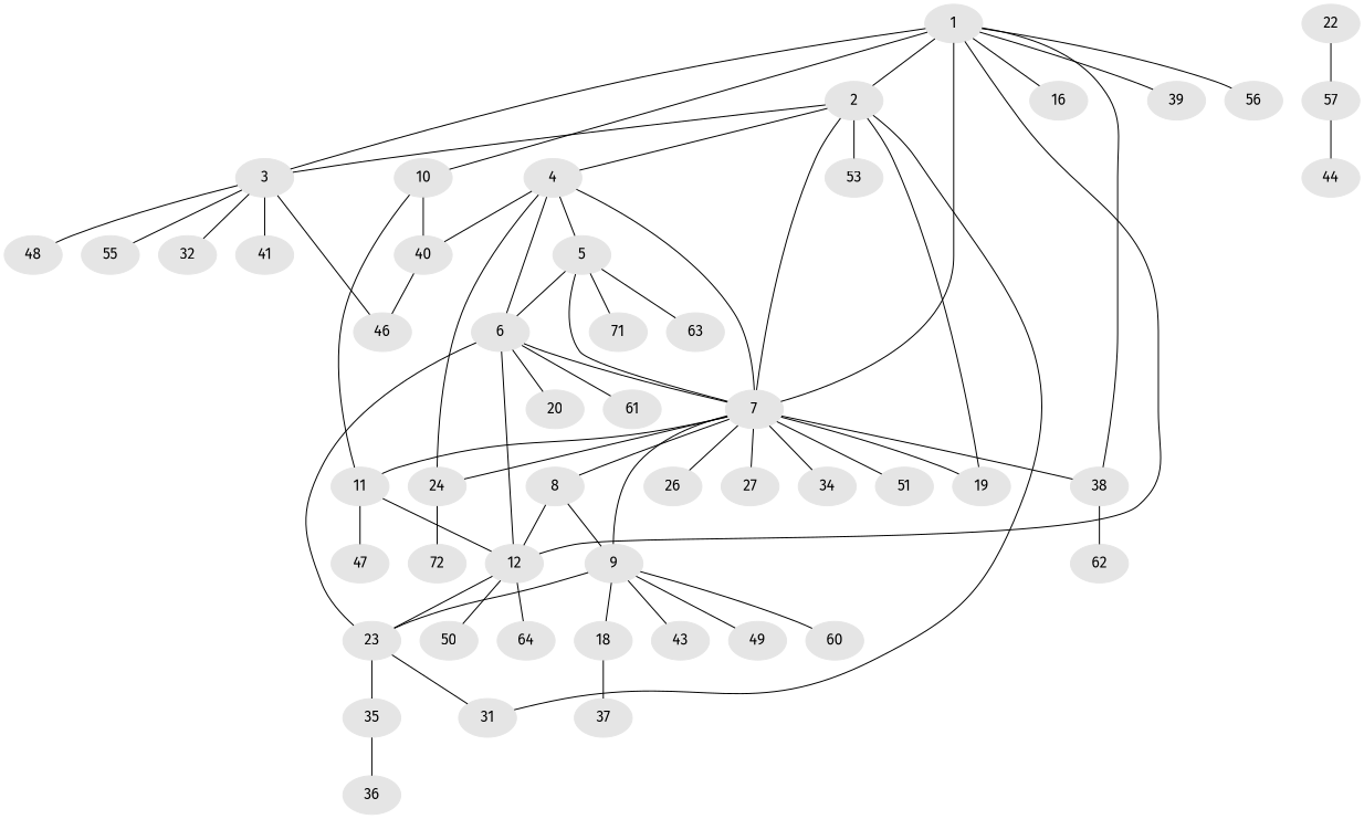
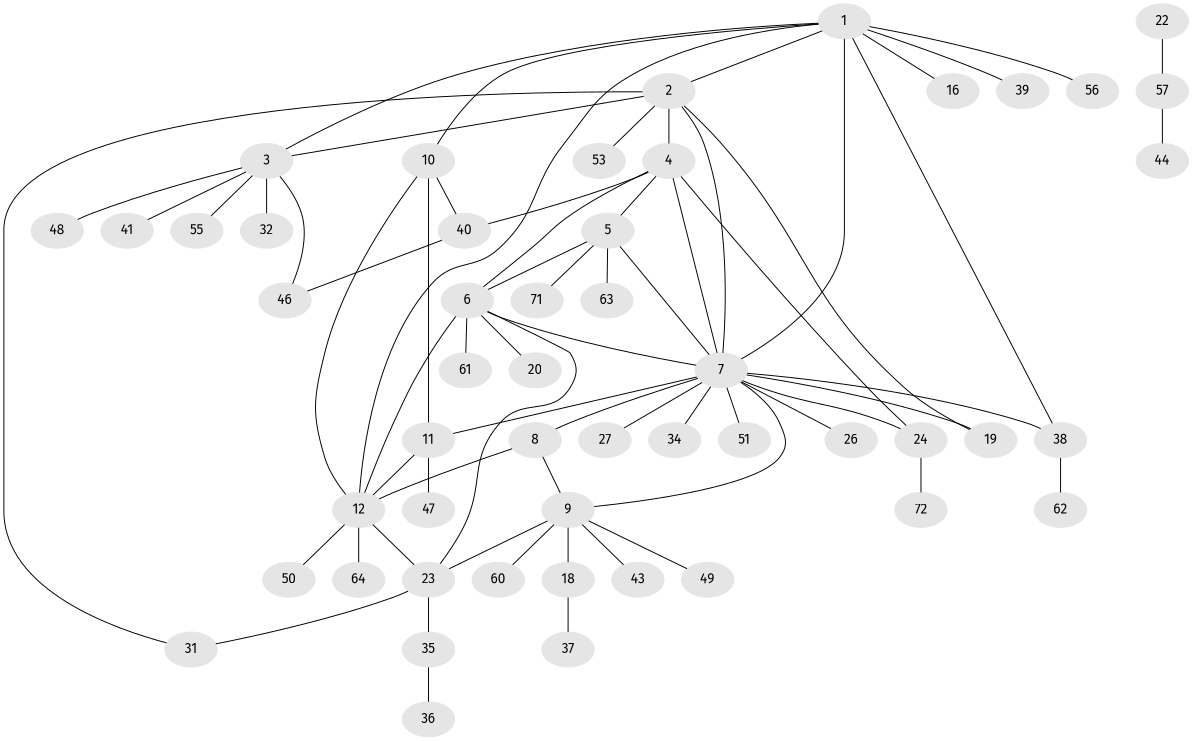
  graph {
    fontname="Fira Sans"
    node [color=gray90 fontname="Fira Sans" style=filled]
    edge [fontname="Fira Sans"]
    1 [super="+14"]
    2
    3
    7 [super="+25+13"]
    10
    12 [super="+21"]
    16
    38 [super="+70+42"]
    39
    56
    4 [super="+33"]
    19
    31
    53
    32
    41
    46
    48
    55
    24
    8
    9
    11 [super="+29"]
    26
    27
    34
    51
    40
    23 [super="+54+30"]
    50 [super="+59"]
    64
    62
    5
    6
    63
    71
    20
    61
    72
    35
    18 [super="+45"]
    43
    49
    60
    47
    37
    22
    57
    44
    36
    1 -- 2
    1 -- 3
    1 -- 7 [weight=3]
    1 -- 10
    1 -- 12
    1 -- 16
    1 -- 38
    1 -- 39
    1 -- 56
    2 -- 3
    2 -- 7
    2 -- 4
    2 -- 19
    2 -- 31
    2 -- 53
    3 -- 32
    3 -- 41
    3 -- 46
    3 -- 48
    3 -- 55
    7 -- 38
    7 -- 19
    7 -- 24
    7 -- 8
    7 -- 9
    7 -- 11
    7 -- 26
    7 -- 27
    7 -- 34
    7 -- 51
+   10 -- 12
    10 -- 11
    10 -- 40
    12 -- 23
    12 -- 50
    12 -- 64
    38 -- 62
    4 -- 7
    4 -- 24
    4 -- 40
    4 -- 5
    4 -- 6
    24 -- 72
    8 -- 12
    8 -- 9
    9 -- 23
    9 -- 18
    9 -- 43
    9 -- 49
    9 -- 60
    11 -- 12
    11 -- 47
    40 -- 46
    23 -- 31
    23 -- 35
    5 -- 7
    5 -- 6
    5 -- 63
    5 -- 71
    6 -- 7
    6 -- 12
    6 -- 23
    6 -- 20
    6 -- 61
    35 -- 36
    18 -- 37
    22 -- 57
    57 -- 44
  }
